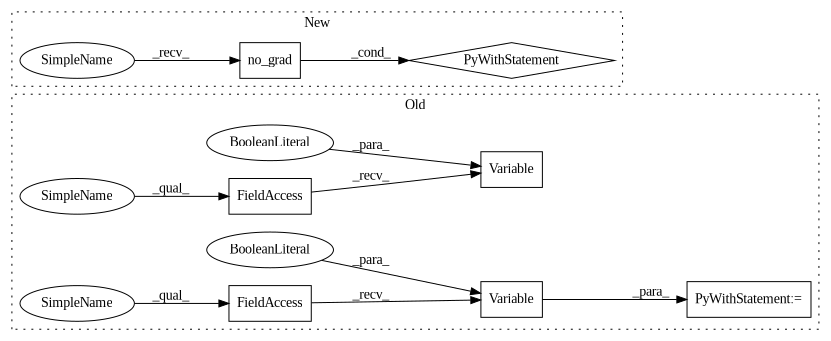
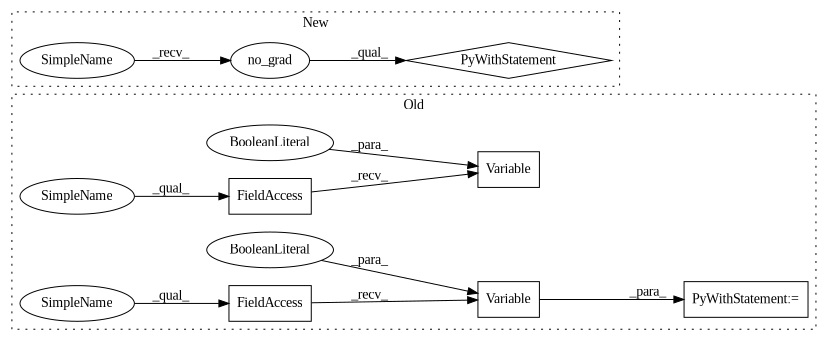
  digraph {
    fontname="Liberation Serif"
    rankdir=LR
    node [a=32 fontname="Liberation Serif" l=5 s=7201 shape=box]
    edge [fontname="Liberation Serif"]
    n1 [l="9,1" label=Variable s="7216,7236"]
    n2 [a=9 l=4 label=BooleanLiteral s=7232 shape=ellipse]
    n3 [a=7 l=1 label="PyWithStatement:=" s=7200]
    n4 [a=22 l=14 label=FieldAccess]
    n5 [a=22 l=14 label=FieldAccess s=7147]
    n6 [l="9,1" label=Variable s="7162,7181"]
    n7 [a=9 l=4 label=BooleanLiteral s=7177 shape=ellipse]
    n8 [a=42 label=SimpleName s=7147 shape=ellipse]
    n9 [a=42 label=SimpleName shape=ellipse]
-   n10 [l=9 label=no_grad s=6793]
+   n10 [l=9 label=no_grad s=6793 shape=ellipse]
    n11 [a=104 l="10,2" label=PyWithStatement s="6777,6802" shape=diamond]
    n12 [a=42 label=SimpleName s=6787 shape=ellipse]
    subgraph cluster_1 {
      label=Old
      style=dotted
      n1
      n2
      n3
      n4
      n5
      n6
      n7
      n8
      n9
    }
    subgraph cluster_2 {
      label=New
      style=dotted
      n10
      n11
      n12
    }
    n1 -> n3 [label=_para_]
    n2 -> n1 [label=_para_]
    n4 -> n1 [label=_recv_]
    n5 -> n6 [label=_recv_]
    n7 -> n6 [label=_para_]
    n8 -> n5 [label=_qual_]
    n9 -> n4 [label=_qual_]
-   n10 -> n11 [label=_cond_]
+   n10 -> n11 [label=_qual_]
    n12 -> n10 [label=_recv_]
  }
